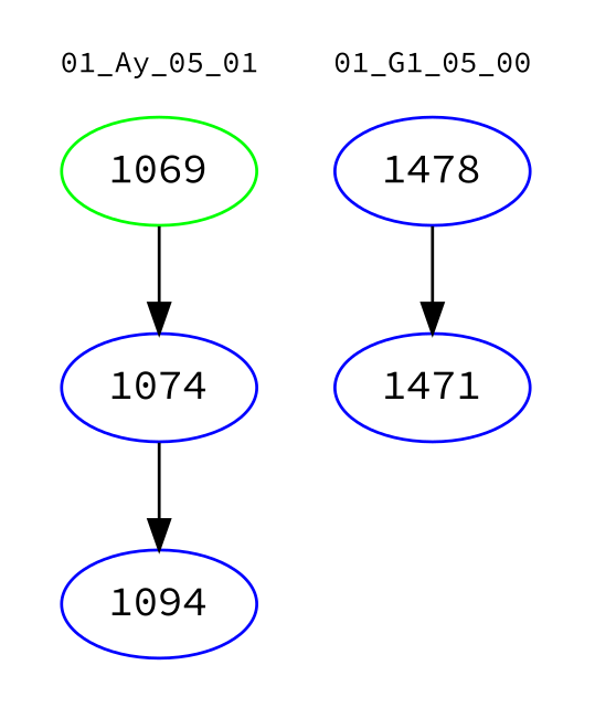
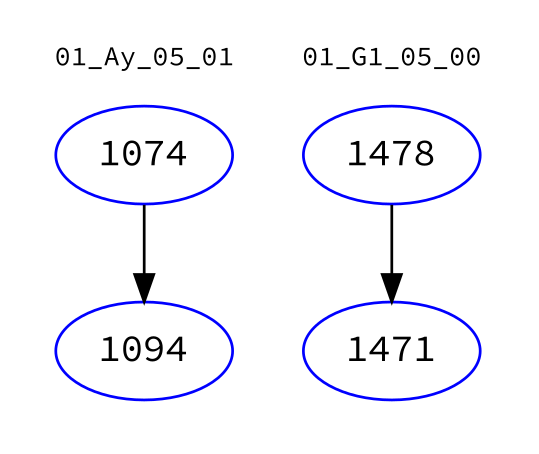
  digraph {
    fontname="Source Code Pro"
    node [color=blue fontname="Source Code Pro"]
    edge [color=black fontname="Source Code Pro"]
-   n1 [color=green label=1069]
    n2 [label=1074]
    n3 [label=1094]
    n4 [label=1478]
    n5 [label=1471]
    subgraph cluster_1 {
      color=white
      fontsize=10
      label="01_Ay_05_01"
-     n1
      n2
      n3
    }
    subgraph cluster_2 {
      color=white
      fontsize=10
      label="01_G1_05_00"
      n4
      n5
    }
-   n1 -> n2
    n2 -> n3
    n4 -> n5
  }
